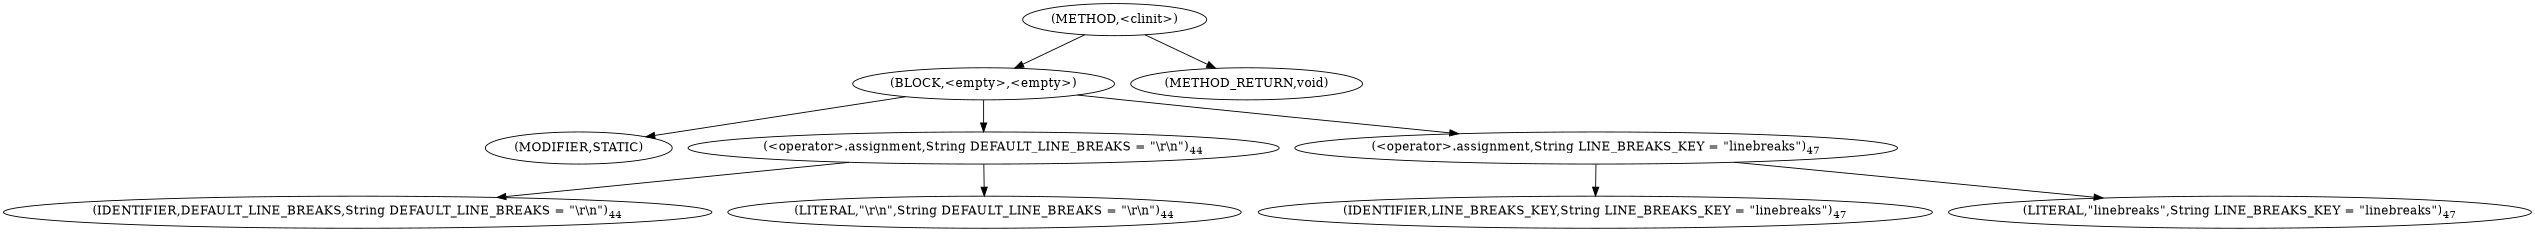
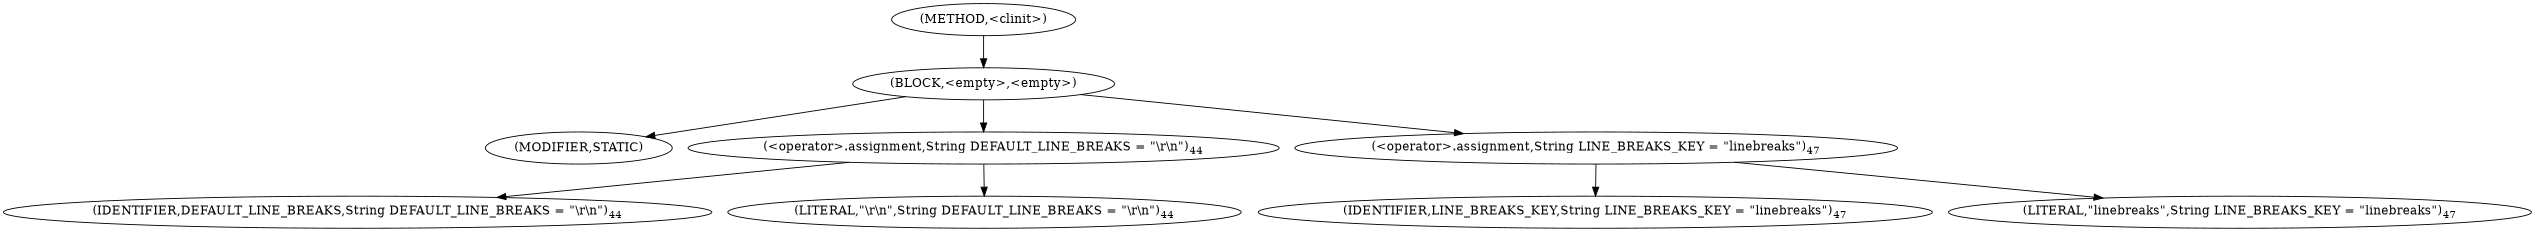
  digraph {
    n1 [label=<(METHOD,&lt;clinit&gt;)>]
    n2 [label=<(BLOCK,&lt;empty&gt;,&lt;empty&gt;)>]
-   n3 [label=<(METHOD_RETURN,void)>]
    n4 [label=<(MODIFIER,STATIC)>]
    n5 [label=<(&lt;operator&gt;.assignment,String DEFAULT_LINE_BREAKS = &quot;\r\n&quot;)<SUB>44</SUB>>]
    n6 [label=<(&lt;operator&gt;.assignment,String LINE_BREAKS_KEY = &quot;linebreaks&quot;)<SUB>47</SUB>>]
    n7 [label=<(IDENTIFIER,DEFAULT_LINE_BREAKS,String DEFAULT_LINE_BREAKS = &quot;\r\n&quot;)<SUB>44</SUB>>]
    n8 [label=<(LITERAL,&quot;\r\n&quot;,String DEFAULT_LINE_BREAKS = &quot;\r\n&quot;)<SUB>44</SUB>>]
    n9 [label=<(IDENTIFIER,LINE_BREAKS_KEY,String LINE_BREAKS_KEY = &quot;linebreaks&quot;)<SUB>47</SUB>>]
    n10 [label=<(LITERAL,&quot;linebreaks&quot;,String LINE_BREAKS_KEY = &quot;linebreaks&quot;)<SUB>47</SUB>>]
    n1 -> n2
-   n1 -> n3
    n2 -> n4
    n2 -> n5
    n2 -> n6
    n5 -> n7
    n5 -> n8
    n6 -> n9
    n6 -> n10
  }
